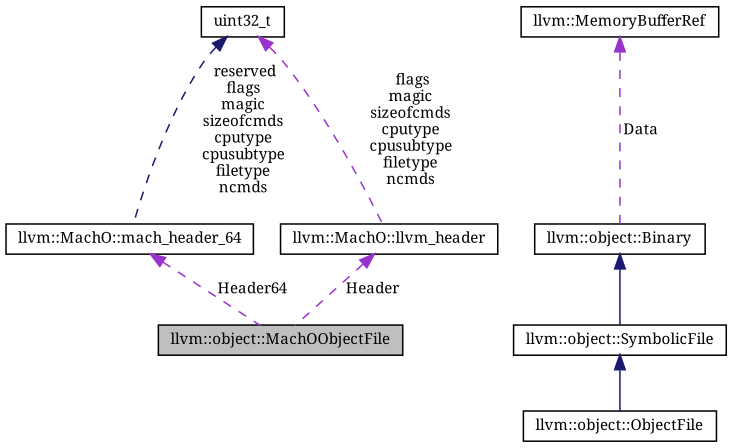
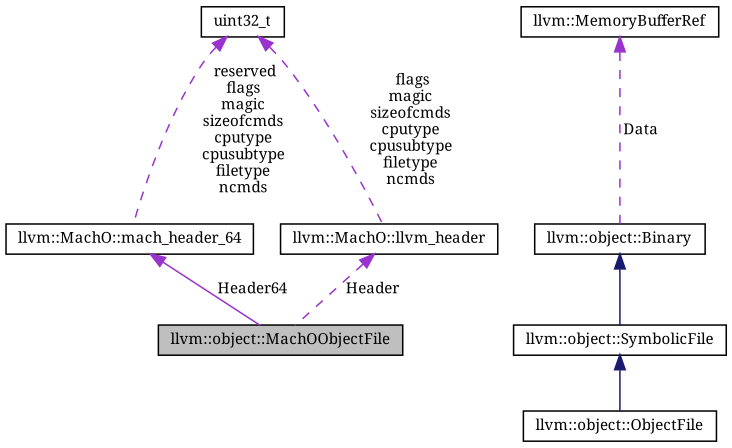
  digraph {
    fontname="Noto Serif"
    node [color=black fontname="Noto Serif" fontsize=10 shape=record]
    edge [color=darkorchid3 dir=back fontname="Noto Serif" fontsize=10 labelfontname=Helvetica labelfontsize=10 style=dashed]
    n1 [fillcolor=grey75 fontcolor=black height=0.2 label="llvm::object::MachOObjectFile" style=filled width=0.4]
    n2 [height=0.2 label="llvm::object::ObjectFile" width=0.4]
    n3 [height=0.2 label="llvm::object::SymbolicFile" width=0.4]
    n4 [height=0.2 label="llvm::object::Binary" width=0.4]
    n5 [height=0.2 label="llvm::MemoryBufferRef" width=0.4]
    n6 [height=0.2 label="llvm::MachO::mach_header_64" width=0.4]
    n7 [height=0.2 label=uint32_t width=0.4]
    n8 [height=0.2 label="llvm::MachO::llvm_header" width=0.4]
    n3 -> n2 [color=midnightblue style=solid]
    n4 -> n3 [color=midnightblue style=solid]
    n5 -> n4 [label=" Data"]
-   n6 -> n1 [label=" Header64"]
-   n7 -> n6 [color=midnightblue label=" reserved\nflags\nmagic\nsizeofcmds\ncputype\ncpusubtype\nfiletype\nncmds"]
+   n6 -> n1 [label=" Header64" style=solid]
+   n7 -> n6 [label=" reserved\nflags\nmagic\nsizeofcmds\ncputype\ncpusubtype\nfiletype\nncmds"]
    n7 -> n8 [label=" flags\nmagic\nsizeofcmds\ncputype\ncpusubtype\nfiletype\nncmds"]
    n8 -> n1 [label=" Header"]
  }
